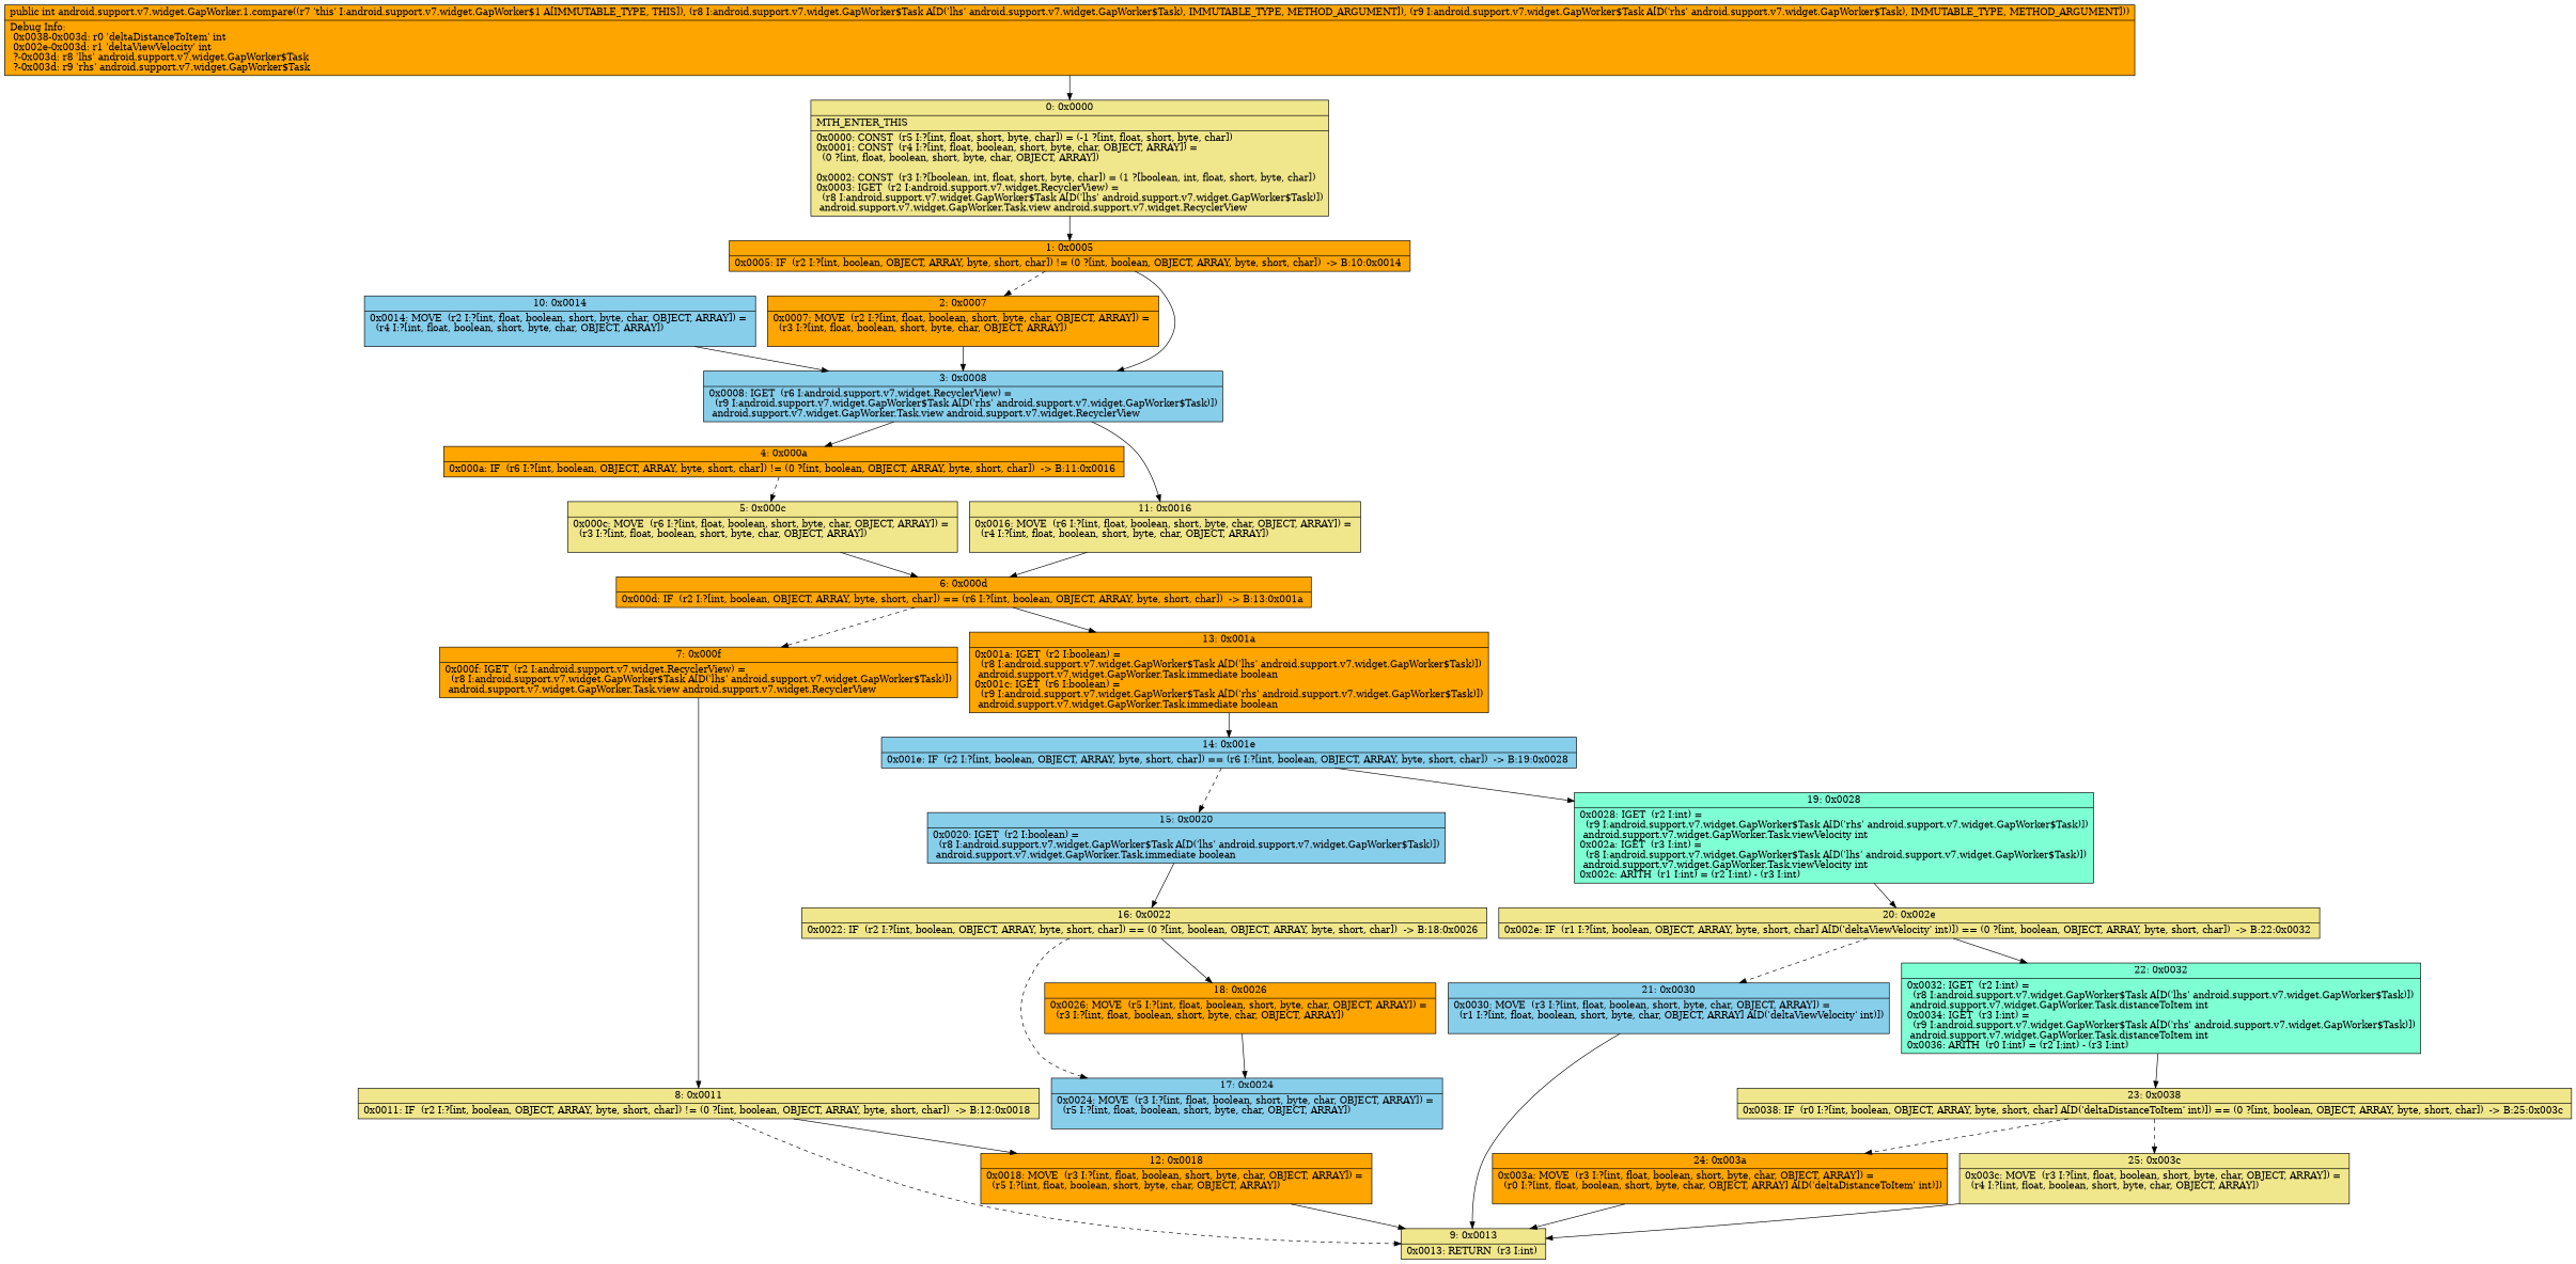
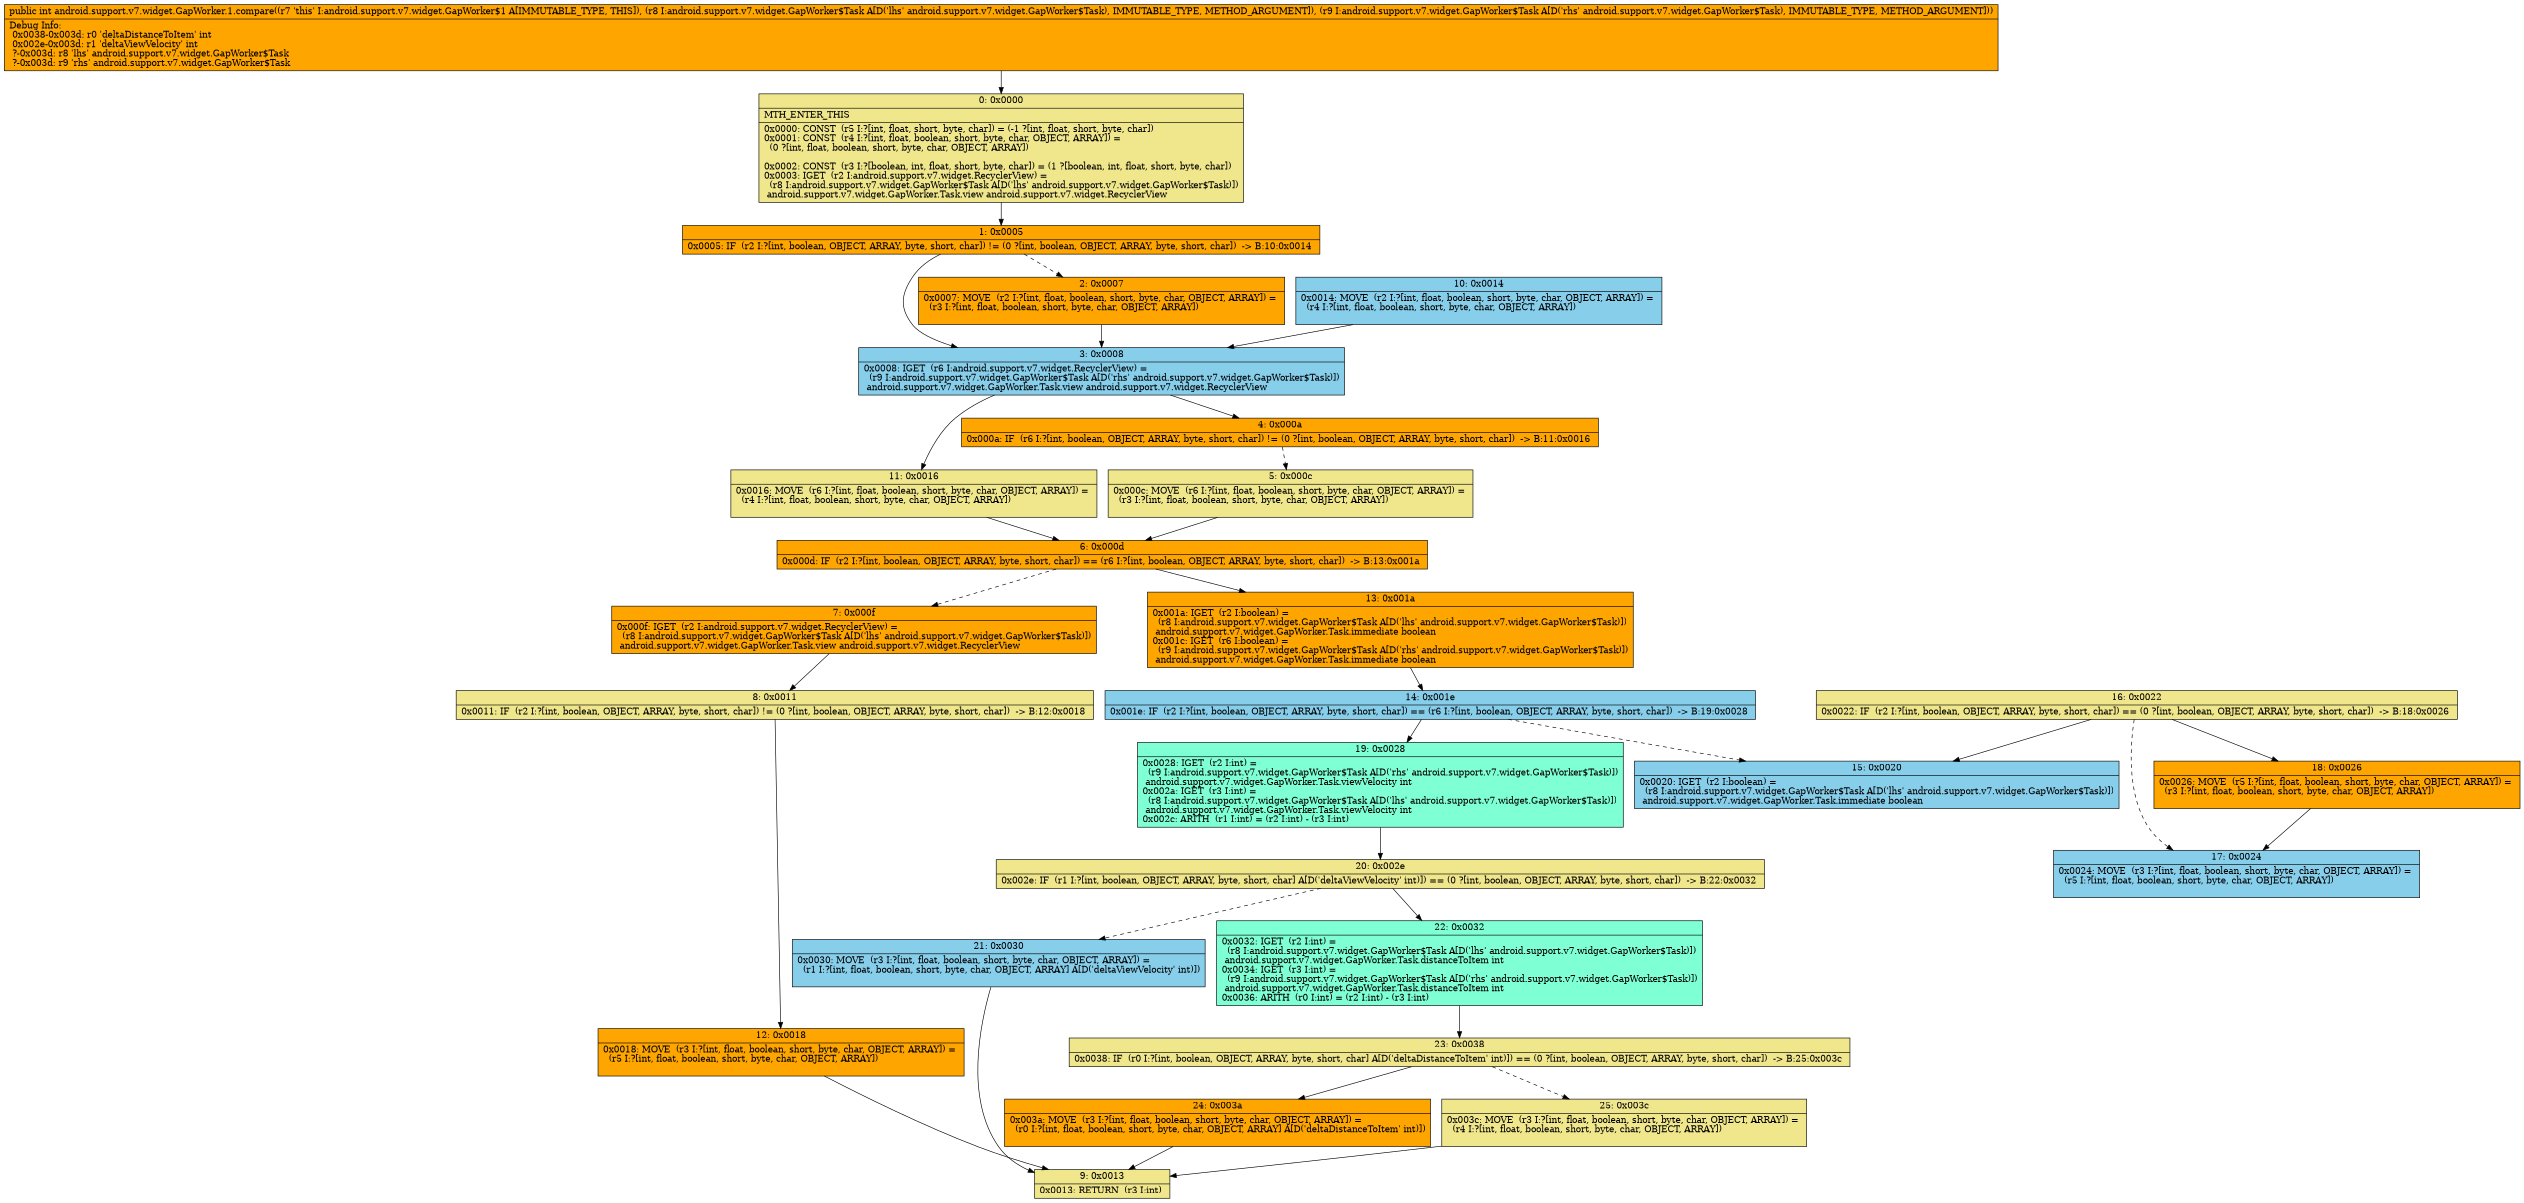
  digraph {
    node [fillcolor=orange shape=record style=filled]
    n1 [fillcolor=khaki label="{0\:\ 0x0000|MTH_ENTER_THIS\l|0x0000: CONST  (r5 I:?[int, float, short, byte, char]) = (\-1 ?[int, float, short, byte, char]) \l0x0001: CONST  (r4 I:?[int, float, boolean, short, byte, char, OBJECT, ARRAY]) = \l  (0 ?[int, float, boolean, short, byte, char, OBJECT, ARRAY])\l \l0x0002: CONST  (r3 I:?[boolean, int, float, short, byte, char]) = (1 ?[boolean, int, float, short, byte, char]) \l0x0003: IGET  (r2 I:android.support.v7.widget.RecyclerView) = \l  (r8 I:android.support.v7.widget.GapWorker$Task A[D('lhs' android.support.v7.widget.GapWorker$Task)])\l android.support.v7.widget.GapWorker.Task.view android.support.v7.widget.RecyclerView \l}"]
    n2 [label="{1\:\ 0x0005|0x0005: IF  (r2 I:?[int, boolean, OBJECT, ARRAY, byte, short, char]) != (0 ?[int, boolean, OBJECT, ARRAY, byte, short, char])  \-\> B:10:0x0014 \l}"]
    n3 [label="{2\:\ 0x0007|0x0007: MOVE  (r2 I:?[int, float, boolean, short, byte, char, OBJECT, ARRAY]) = \l  (r3 I:?[int, float, boolean, short, byte, char, OBJECT, ARRAY])\l \l}"]
    n4 [fillcolor=skyblue label="{3\:\ 0x0008|0x0008: IGET  (r6 I:android.support.v7.widget.RecyclerView) = \l  (r9 I:android.support.v7.widget.GapWorker$Task A[D('rhs' android.support.v7.widget.GapWorker$Task)])\l android.support.v7.widget.GapWorker.Task.view android.support.v7.widget.RecyclerView \l}"]
    n5 [fillcolor=skyblue label="{10\:\ 0x0014|0x0014: MOVE  (r2 I:?[int, float, boolean, short, byte, char, OBJECT, ARRAY]) = \l  (r4 I:?[int, float, boolean, short, byte, char, OBJECT, ARRAY])\l \l}"]
    n6 [label="{4\:\ 0x000a|0x000a: IF  (r6 I:?[int, boolean, OBJECT, ARRAY, byte, short, char]) != (0 ?[int, boolean, OBJECT, ARRAY, byte, short, char])  \-\> B:11:0x0016 \l}"]
    n7 [fillcolor=khaki label="{11\:\ 0x0016|0x0016: MOVE  (r6 I:?[int, float, boolean, short, byte, char, OBJECT, ARRAY]) = \l  (r4 I:?[int, float, boolean, short, byte, char, OBJECT, ARRAY])\l \l}"]
    n8 [fillcolor=khaki label="{5\:\ 0x000c|0x000c: MOVE  (r6 I:?[int, float, boolean, short, byte, char, OBJECT, ARRAY]) = \l  (r3 I:?[int, float, boolean, short, byte, char, OBJECT, ARRAY])\l \l}"]
    n9 [label="{6\:\ 0x000d|0x000d: IF  (r2 I:?[int, boolean, OBJECT, ARRAY, byte, short, char]) == (r6 I:?[int, boolean, OBJECT, ARRAY, byte, short, char])  \-\> B:13:0x001a \l}"]
    n10 [label="{7\:\ 0x000f|0x000f: IGET  (r2 I:android.support.v7.widget.RecyclerView) = \l  (r8 I:android.support.v7.widget.GapWorker$Task A[D('lhs' android.support.v7.widget.GapWorker$Task)])\l android.support.v7.widget.GapWorker.Task.view android.support.v7.widget.RecyclerView \l}"]
    n11 [label="{13\:\ 0x001a|0x001a: IGET  (r2 I:boolean) = \l  (r8 I:android.support.v7.widget.GapWorker$Task A[D('lhs' android.support.v7.widget.GapWorker$Task)])\l android.support.v7.widget.GapWorker.Task.immediate boolean \l0x001c: IGET  (r6 I:boolean) = \l  (r9 I:android.support.v7.widget.GapWorker$Task A[D('rhs' android.support.v7.widget.GapWorker$Task)])\l android.support.v7.widget.GapWorker.Task.immediate boolean \l}"]
    n12 [fillcolor=khaki label="{8\:\ 0x0011|0x0011: IF  (r2 I:?[int, boolean, OBJECT, ARRAY, byte, short, char]) != (0 ?[int, boolean, OBJECT, ARRAY, byte, short, char])  \-\> B:12:0x0018 \l}"]
    n13 [fillcolor=skyblue label="{14\:\ 0x001e|0x001e: IF  (r2 I:?[int, boolean, OBJECT, ARRAY, byte, short, char]) == (r6 I:?[int, boolean, OBJECT, ARRAY, byte, short, char])  \-\> B:19:0x0028 \l}"]
    n14 [fillcolor=khaki label="{9\:\ 0x0013|0x0013: RETURN  (r3 I:int) \l}"]
    n15 [label="{12\:\ 0x0018|0x0018: MOVE  (r3 I:?[int, float, boolean, short, byte, char, OBJECT, ARRAY]) = \l  (r5 I:?[int, float, boolean, short, byte, char, OBJECT, ARRAY])\l \l}"]
    n16 [fillcolor=skyblue label="{15\:\ 0x0020|0x0020: IGET  (r2 I:boolean) = \l  (r8 I:android.support.v7.widget.GapWorker$Task A[D('lhs' android.support.v7.widget.GapWorker$Task)])\l android.support.v7.widget.GapWorker.Task.immediate boolean \l}"]
    n17 [fillcolor=aquamarine label="{19\:\ 0x0028|0x0028: IGET  (r2 I:int) = \l  (r9 I:android.support.v7.widget.GapWorker$Task A[D('rhs' android.support.v7.widget.GapWorker$Task)])\l android.support.v7.widget.GapWorker.Task.viewVelocity int \l0x002a: IGET  (r3 I:int) = \l  (r8 I:android.support.v7.widget.GapWorker$Task A[D('lhs' android.support.v7.widget.GapWorker$Task)])\l android.support.v7.widget.GapWorker.Task.viewVelocity int \l0x002c: ARITH  (r1 I:int) = (r2 I:int) \- (r3 I:int) \l}"]
    n18 [fillcolor=khaki label="{16\:\ 0x0022|0x0022: IF  (r2 I:?[int, boolean, OBJECT, ARRAY, byte, short, char]) == (0 ?[int, boolean, OBJECT, ARRAY, byte, short, char])  \-\> B:18:0x0026 \l}"]
    n19 [fillcolor=khaki label="{20\:\ 0x002e|0x002e: IF  (r1 I:?[int, boolean, OBJECT, ARRAY, byte, short, char] A[D('deltaViewVelocity' int)]) == (0 ?[int, boolean, OBJECT, ARRAY, byte, short, char])  \-\> B:22:0x0032 \l}"]
    n20 [fillcolor=skyblue label="{17\:\ 0x0024|0x0024: MOVE  (r3 I:?[int, float, boolean, short, byte, char, OBJECT, ARRAY]) = \l  (r5 I:?[int, float, boolean, short, byte, char, OBJECT, ARRAY])\l \l}"]
    n21 [label="{18\:\ 0x0026|0x0026: MOVE  (r5 I:?[int, float, boolean, short, byte, char, OBJECT, ARRAY]) = \l  (r3 I:?[int, float, boolean, short, byte, char, OBJECT, ARRAY])\l \l}"]
    n22 [fillcolor=skyblue label="{21\:\ 0x0030|0x0030: MOVE  (r3 I:?[int, float, boolean, short, byte, char, OBJECT, ARRAY]) = \l  (r1 I:?[int, float, boolean, short, byte, char, OBJECT, ARRAY] A[D('deltaViewVelocity' int)])\l \l}"]
    n23 [fillcolor=aquamarine label="{22\:\ 0x0032|0x0032: IGET  (r2 I:int) = \l  (r8 I:android.support.v7.widget.GapWorker$Task A[D('lhs' android.support.v7.widget.GapWorker$Task)])\l android.support.v7.widget.GapWorker.Task.distanceToItem int \l0x0034: IGET  (r3 I:int) = \l  (r9 I:android.support.v7.widget.GapWorker$Task A[D('rhs' android.support.v7.widget.GapWorker$Task)])\l android.support.v7.widget.GapWorker.Task.distanceToItem int \l0x0036: ARITH  (r0 I:int) = (r2 I:int) \- (r3 I:int) \l}"]
    n24 [fillcolor=khaki label="{23\:\ 0x0038|0x0038: IF  (r0 I:?[int, boolean, OBJECT, ARRAY, byte, short, char] A[D('deltaDistanceToItem' int)]) == (0 ?[int, boolean, OBJECT, ARRAY, byte, short, char])  \-\> B:25:0x003c \l}"]
    n25 [label="{24\:\ 0x003a|0x003a: MOVE  (r3 I:?[int, float, boolean, short, byte, char, OBJECT, ARRAY]) = \l  (r0 I:?[int, float, boolean, short, byte, char, OBJECT, ARRAY] A[D('deltaDistanceToItem' int)])\l \l}"]
    n26 [fillcolor=khaki label="{25\:\ 0x003c|0x003c: MOVE  (r3 I:?[int, float, boolean, short, byte, char, OBJECT, ARRAY]) = \l  (r4 I:?[int, float, boolean, short, byte, char, OBJECT, ARRAY])\l \l}"]
    n27 [label="{public int android.support.v7.widget.GapWorker.1.compare((r7 'this' I:android.support.v7.widget.GapWorker$1 A[IMMUTABLE_TYPE, THIS]), (r8 I:android.support.v7.widget.GapWorker$Task A[D('lhs' android.support.v7.widget.GapWorker$Task), IMMUTABLE_TYPE, METHOD_ARGUMENT]), (r9 I:android.support.v7.widget.GapWorker$Task A[D('rhs' android.support.v7.widget.GapWorker$Task), IMMUTABLE_TYPE, METHOD_ARGUMENT]))  | Debug Info:\l  0x0038\-0x003d: r0 'deltaDistanceToItem' int\l  0x002e\-0x003d: r1 'deltaViewVelocity' int\l  ?\-0x003d: r8 'lhs' android.support.v7.widget.GapWorker$Task\l  ?\-0x003d: r9 'rhs' android.support.v7.widget.GapWorker$Task\l}"]
    n1 -> n2
    n2 -> n3 [style=dashed]
    n2 -> n4
    n3 -> n4
    n4 -> n6
    n4 -> n7
    n5 -> n4
    n6 -> n8 [style=dashed]
    n7 -> n9
    n8 -> n9
    n9 -> n10 [style=dashed]
    n9 -> n11
    n10 -> n12
    n11 -> n13
-   n12 -> n14 [style=dashed]
    n12 -> n15
    n13 -> n16 [style=dashed]
    n13 -> n17
    n15 -> n14
-   n16 -> n18
+   n18 -> n16
    n17 -> n19
    n18 -> n20 [style=dashed]
    n18 -> n21
    n19 -> n22 [style=dashed]
    n19 -> n23
    n21 -> n20
    n22 -> n14
    n23 -> n24
-   n24 -> n25 [style=dashed]
+   n24 -> n25 [style=solid]
    n24 -> n26 [style=dashed]
    n25 -> n14
    n26 -> n14
    n27 -> n1
  }
